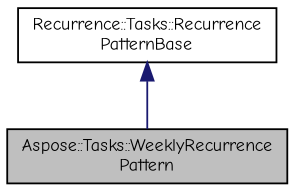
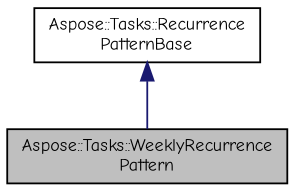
  digraph {
    fontname="Comic Neue"
    node [color=black fontname="Comic Neue" fontsize=10 shape=record style=filled]
    n1 [fillcolor=grey75 fontcolor=black height=0.2 label="Aspose::Tasks::WeeklyRecurrence\lPattern" width=0.4]
-   n2 [fillcolor=white height=0.2 label="Recurrence::Tasks::Recurrence\lPatternBase" width=0.4]
+   n2 [fillcolor=white height=0.2 label="Aspose::Tasks::Recurrence\lPatternBase" width=0.4]
    n2 -> n1 [color=midnightblue dir=back fontname="Comic Neue" fontsize=10 labelfontname=Helvetica labelfontsize=10 style=solid]
  }
